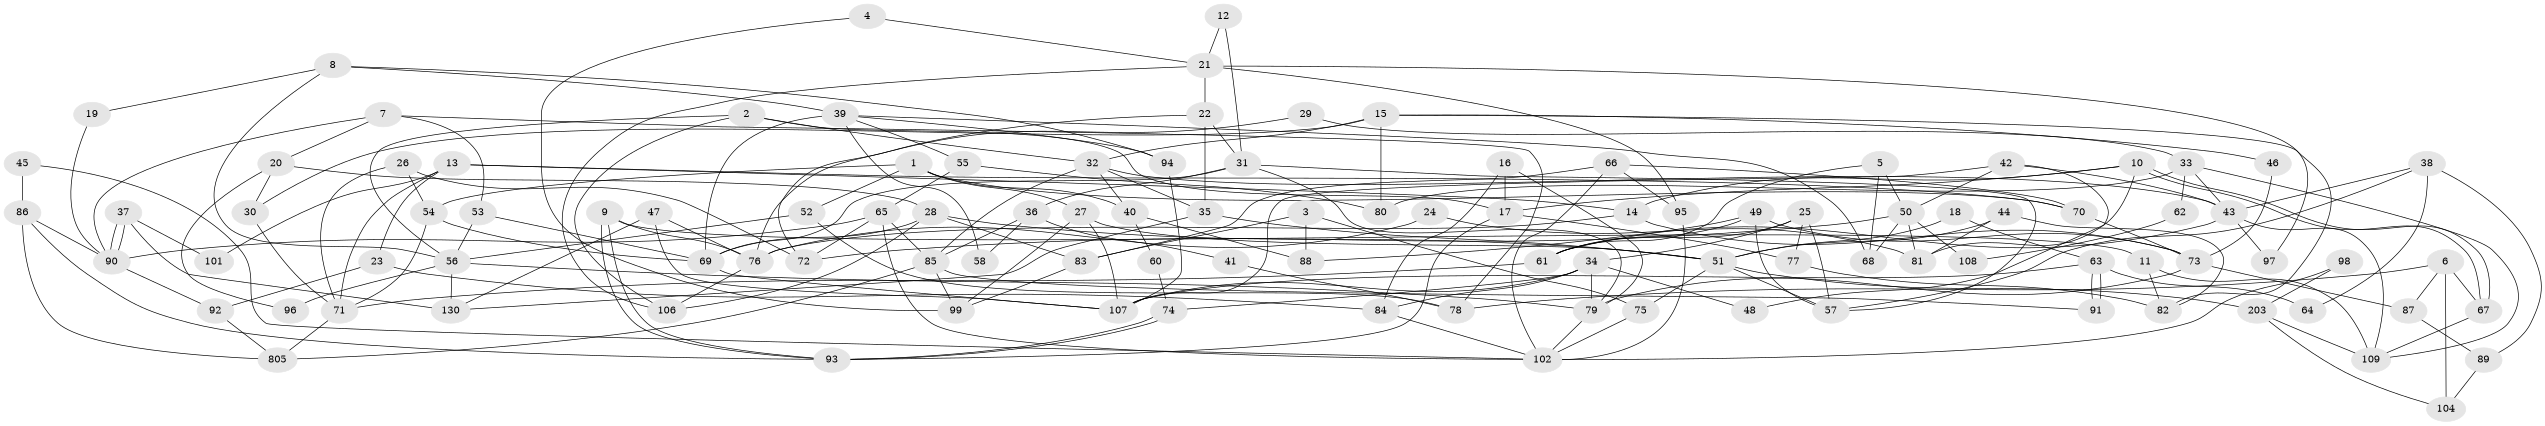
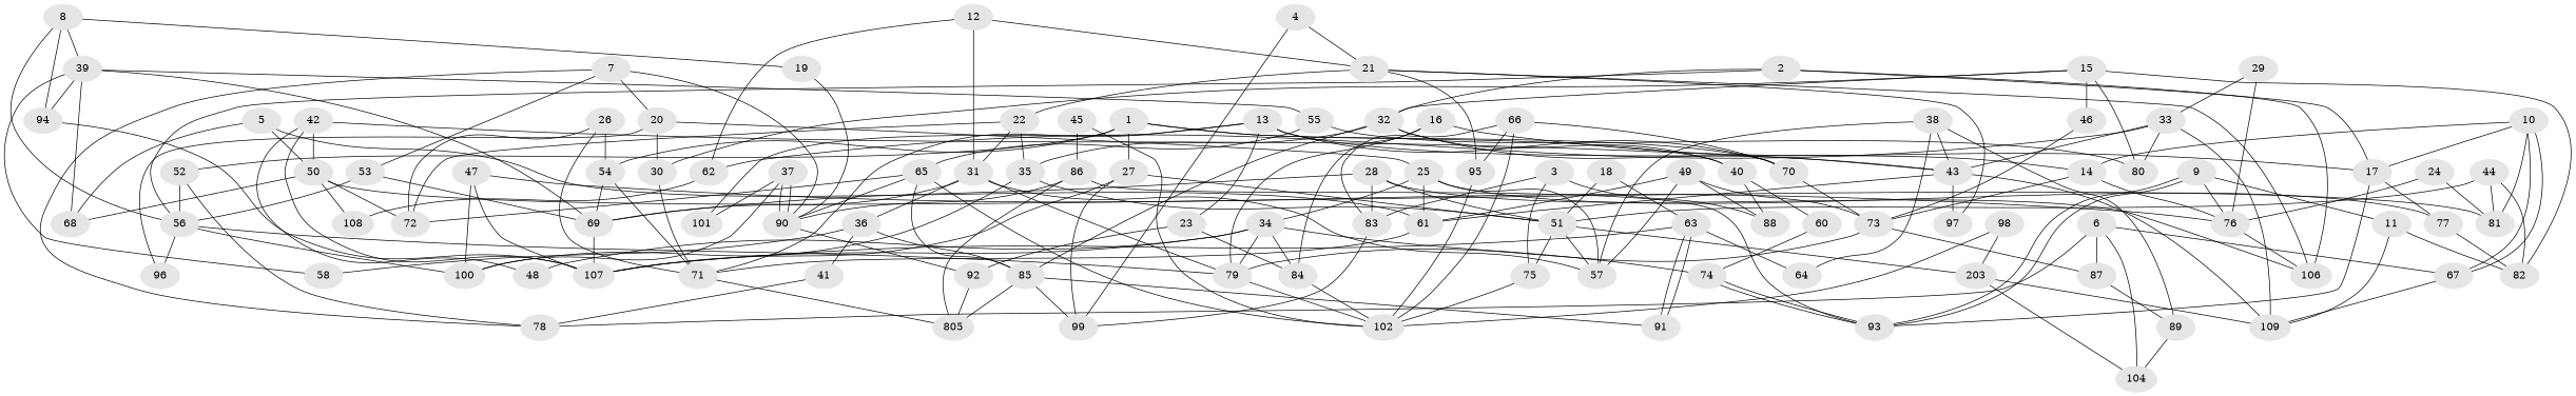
  graph {
    node [color=gray90 style=filled]
    1
    27
    40
    52
    54
    70
    99
    51
    107
    88
    60
    56
    78
    71
    69
    73
    2
    17
    32
    106
    93
    77
    35
    43
    85
    79
    96
-   100 [label=130]
+   100
    3
    75
    83
    102
    4
    21
    22
    95
    97
    5
    50
    61
    68
    81
    72
    108
    6
    67
    87
    104
    109
    89
    7
    20
    53
    90
    30
    25
    92
    8
    19
    39
    94
    58
    55
    9
    11
    76
    82
    10
    14
    12
    31
    62
    57
    36
    13
    23
    101
    84
    n79 [label=805]
    15
    46
    80
    16
    18
    63
    n86 [label=203]
    64
    91
    34
    24
    48
    74
    26
    28
    29
    33
    41
    37
    38
    65
    42
    44
    45
    86
    47
    49
    66
    98
    1 -- 27
    1 -- 40
    1 -- 52
    1 -- 54
    1 -- 70
    27 -- 99
    27 -- 51
    27 -- 107
    40 -- 88
    40 -- 60
    52 -- 56
    52 -- 78
    54 -- 71
    54 -- 69
    70 -- 73
    51 -- 75
    51 -- 57
    51 -- n86
    60 -- 74
    56 -- 79
    56 -- 96
    56 -- 100
    71 -- n79
    69 -- 107
    73 -- 79
    73 -- 87
    2 -- 56
    2 -- 17
    2 -- 32
    2 -- 106
    17 -- 93
    17 -- 77
    32 -- 40
    32 -- 35
    32 -- 43
    32 -- 85
    77 -- 82
    35 -- 51
    35 -- 100
    43 -- 97
    43 -- 61
    43 -- 109
    85 -- 99
    85 -- n79
    85 -- 91
    79 -- 102
    3 -- 88
    3 -- 75
    3 -- 83
    75 -- 102
    83 -- 99
    4 -- 99
    4 -- 21
    21 -- 106
    21 -- 22
    21 -- 95
    21 -- 97
    22 -- 35
    22 -- 72
    22 -- 31
    95 -- 102
    5 -- 50
    5 -- 61
    5 -- 68
    50 -- 68
    50 -- 81
    50 -- 72
    50 -- 108
    61 -- 71
    6 -- 78
    6 -- 67
    6 -- 87
    6 -- 104
    67 -- 109
    87 -- 89
    89 -- 104
    7 -- 78
    7 -- 20
    7 -- 53
    7 -- 90
    20 -- 96
    20 -- 30
-   20 -- 28
+   20 -- 25
    53 -- 56
    53 -- 69
    90 -- 92
    30 -- 71
    25 -- 77
    25 -- 61
    25 -- 57
    25 -- 34
    92 -- n79
    8 -- 56
    8 -- 19
    8 -- 39
    8 -- 94
    19 -- 90
    39 -- 69
    39 -- 68
    39 -- 94
    39 -- 58
    39 -- 55
    94 -- 107
    55 -- 80
    55 -- 65
    9 -- 93
    9 -- 93
    9 -- 11
    9 -- 76
    11 -- 109
    11 -- 82
    76 -- 106
    10 -- 17
    10 -- 81
    10 -- 67
    10 -- 67
    10 -- 14
    14 -- 73
    14 -- 76
    12 -- 21
    12 -- 31
+   12 -- 62
    31 -- 69
    31 -- 79
    31 -- 57
    31 -- 36
    62 -- 108
    36 -- 85
    36 -- 58
    36 -- 41
    13 -- 70
    13 -- 71
    13 -- 14
    13 -- 23
    13 -- 101
    23 -- 92
    23 -- 84
    84 -- 102
    15 -- 32
    15 -- 30
    15 -- 82
    15 -- 46
    15 -- 80
    46 -- 73
    16 -- 17
    16 -- 79
    16 -- 84
    18 -- 51
    18 -- 63
    63 -- 107
    63 -- 64
    63 -- 91
    63 -- 91
    n86 -- 104
    n86 -- 109
    34 -- 107
    34 -- 79
    34 -- 84
    34 -- 48
    34 -- 74
    24 -- 81
    24 -- 76
    74 -- 93
    74 -- 93
    26 -- 54
    26 -- 71
    26 -- 72
    28 -- 51
    28 -- 69
    28 -- 106
    28 -- 83
    29 -- 76
    29 -- 33
    33 -- 43
    33 -- 109
    33 -- 62
    33 -- 80
    41 -- 78
    37 -- 100
    37 -- 90
    37 -- 90
    37 -- 101
    38 -- 43
    38 -- 89
    38 -- 57
    38 -- 64
    65 -- 85
    65 -- 102
    65 -- 72
    65 -- 90
    42 -- 107
    42 -- 43
    42 -- 50
    42 -- 48
    44 -- 51
    44 -- 81
    44 -- 82
    45 -- 102
    45 -- 86
    86 -- 93
    86 -- 90
    86 -- n79
    47 -- 107
    47 -- 100
    47 -- 76
    49 -- 88
    49 -- 73
    49 -- 61
    49 -- 57
    66 -- 70
    66 -- 83
    66 -- 102
    66 -- 95
    98 -- 102
    98 -- n86
  }
